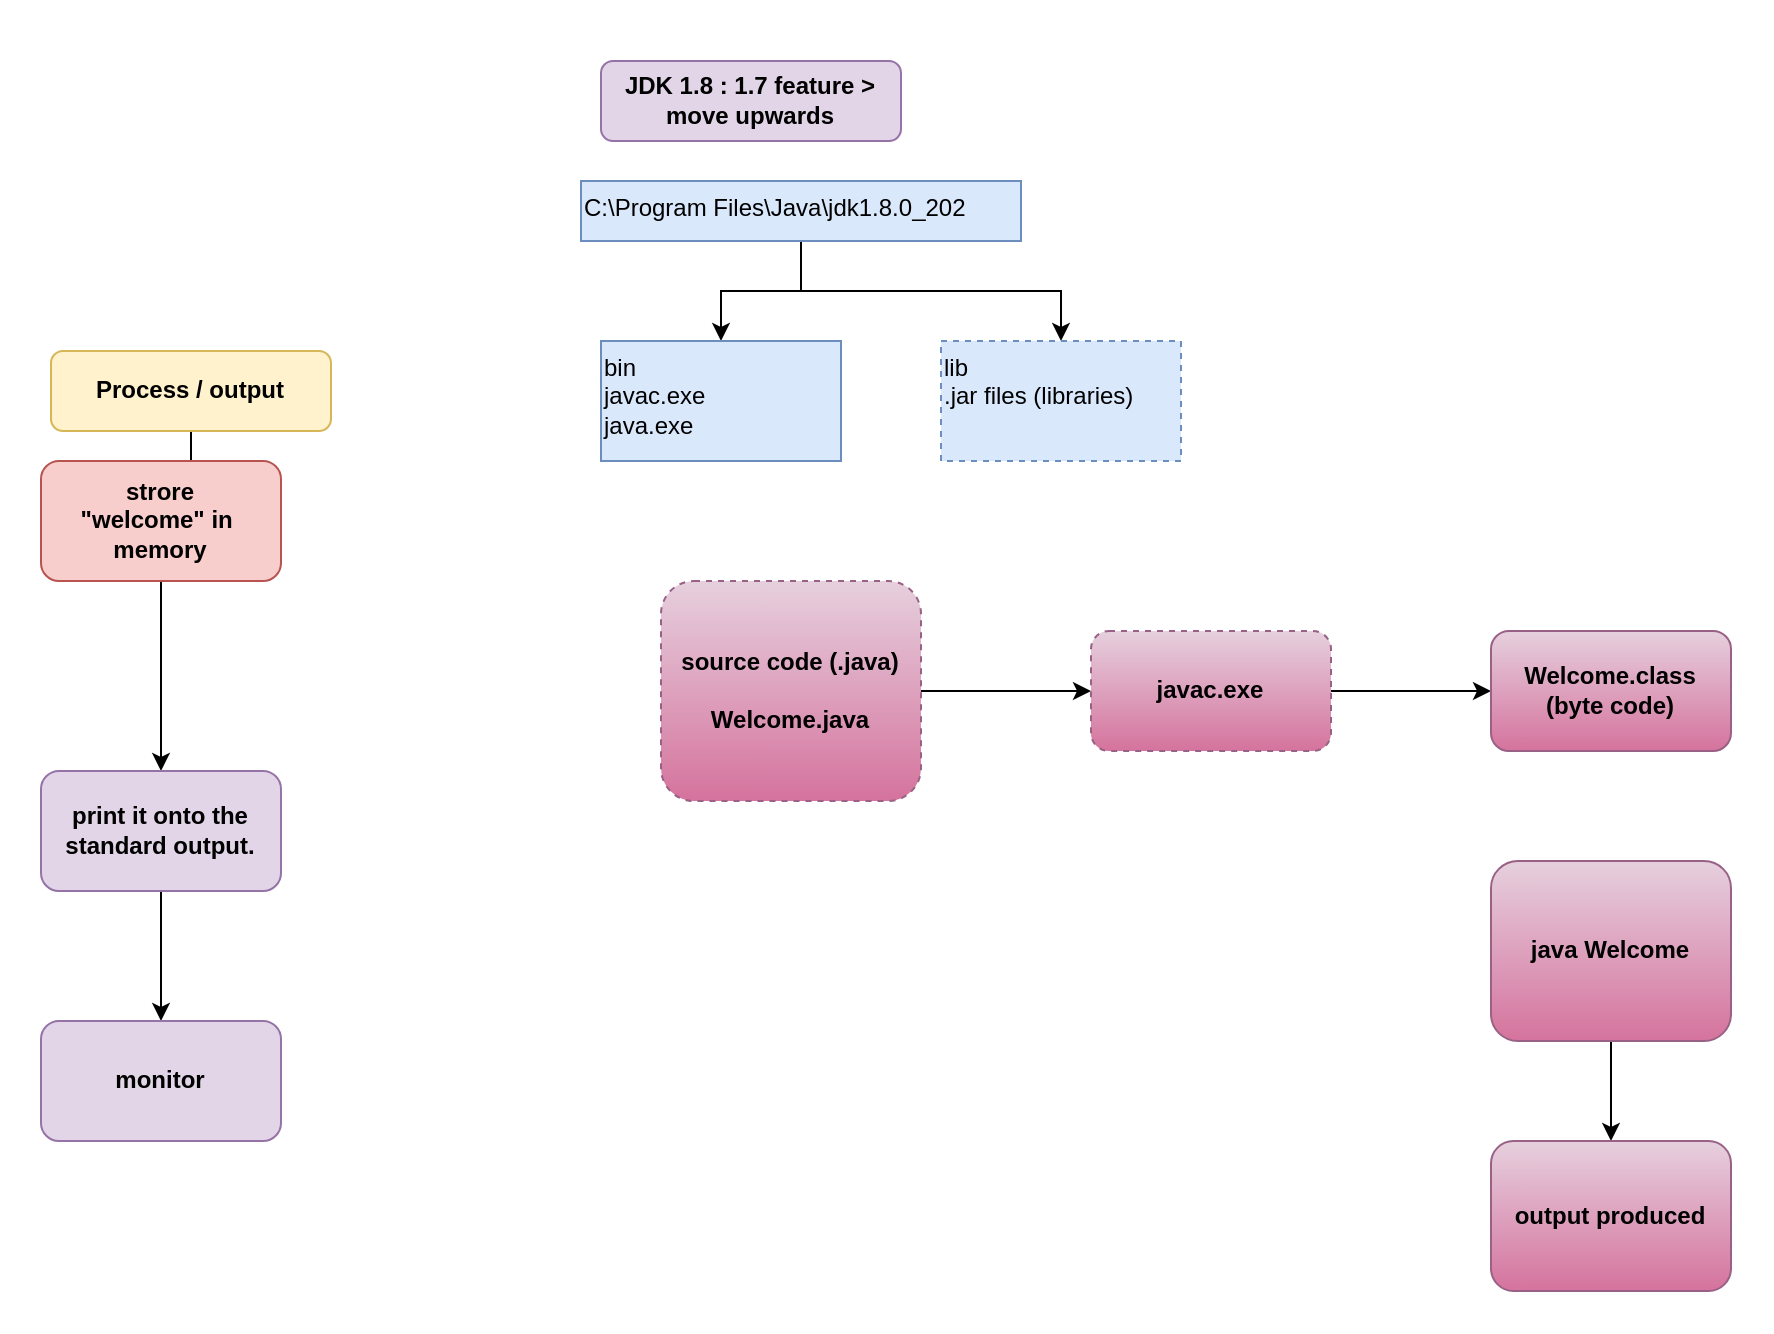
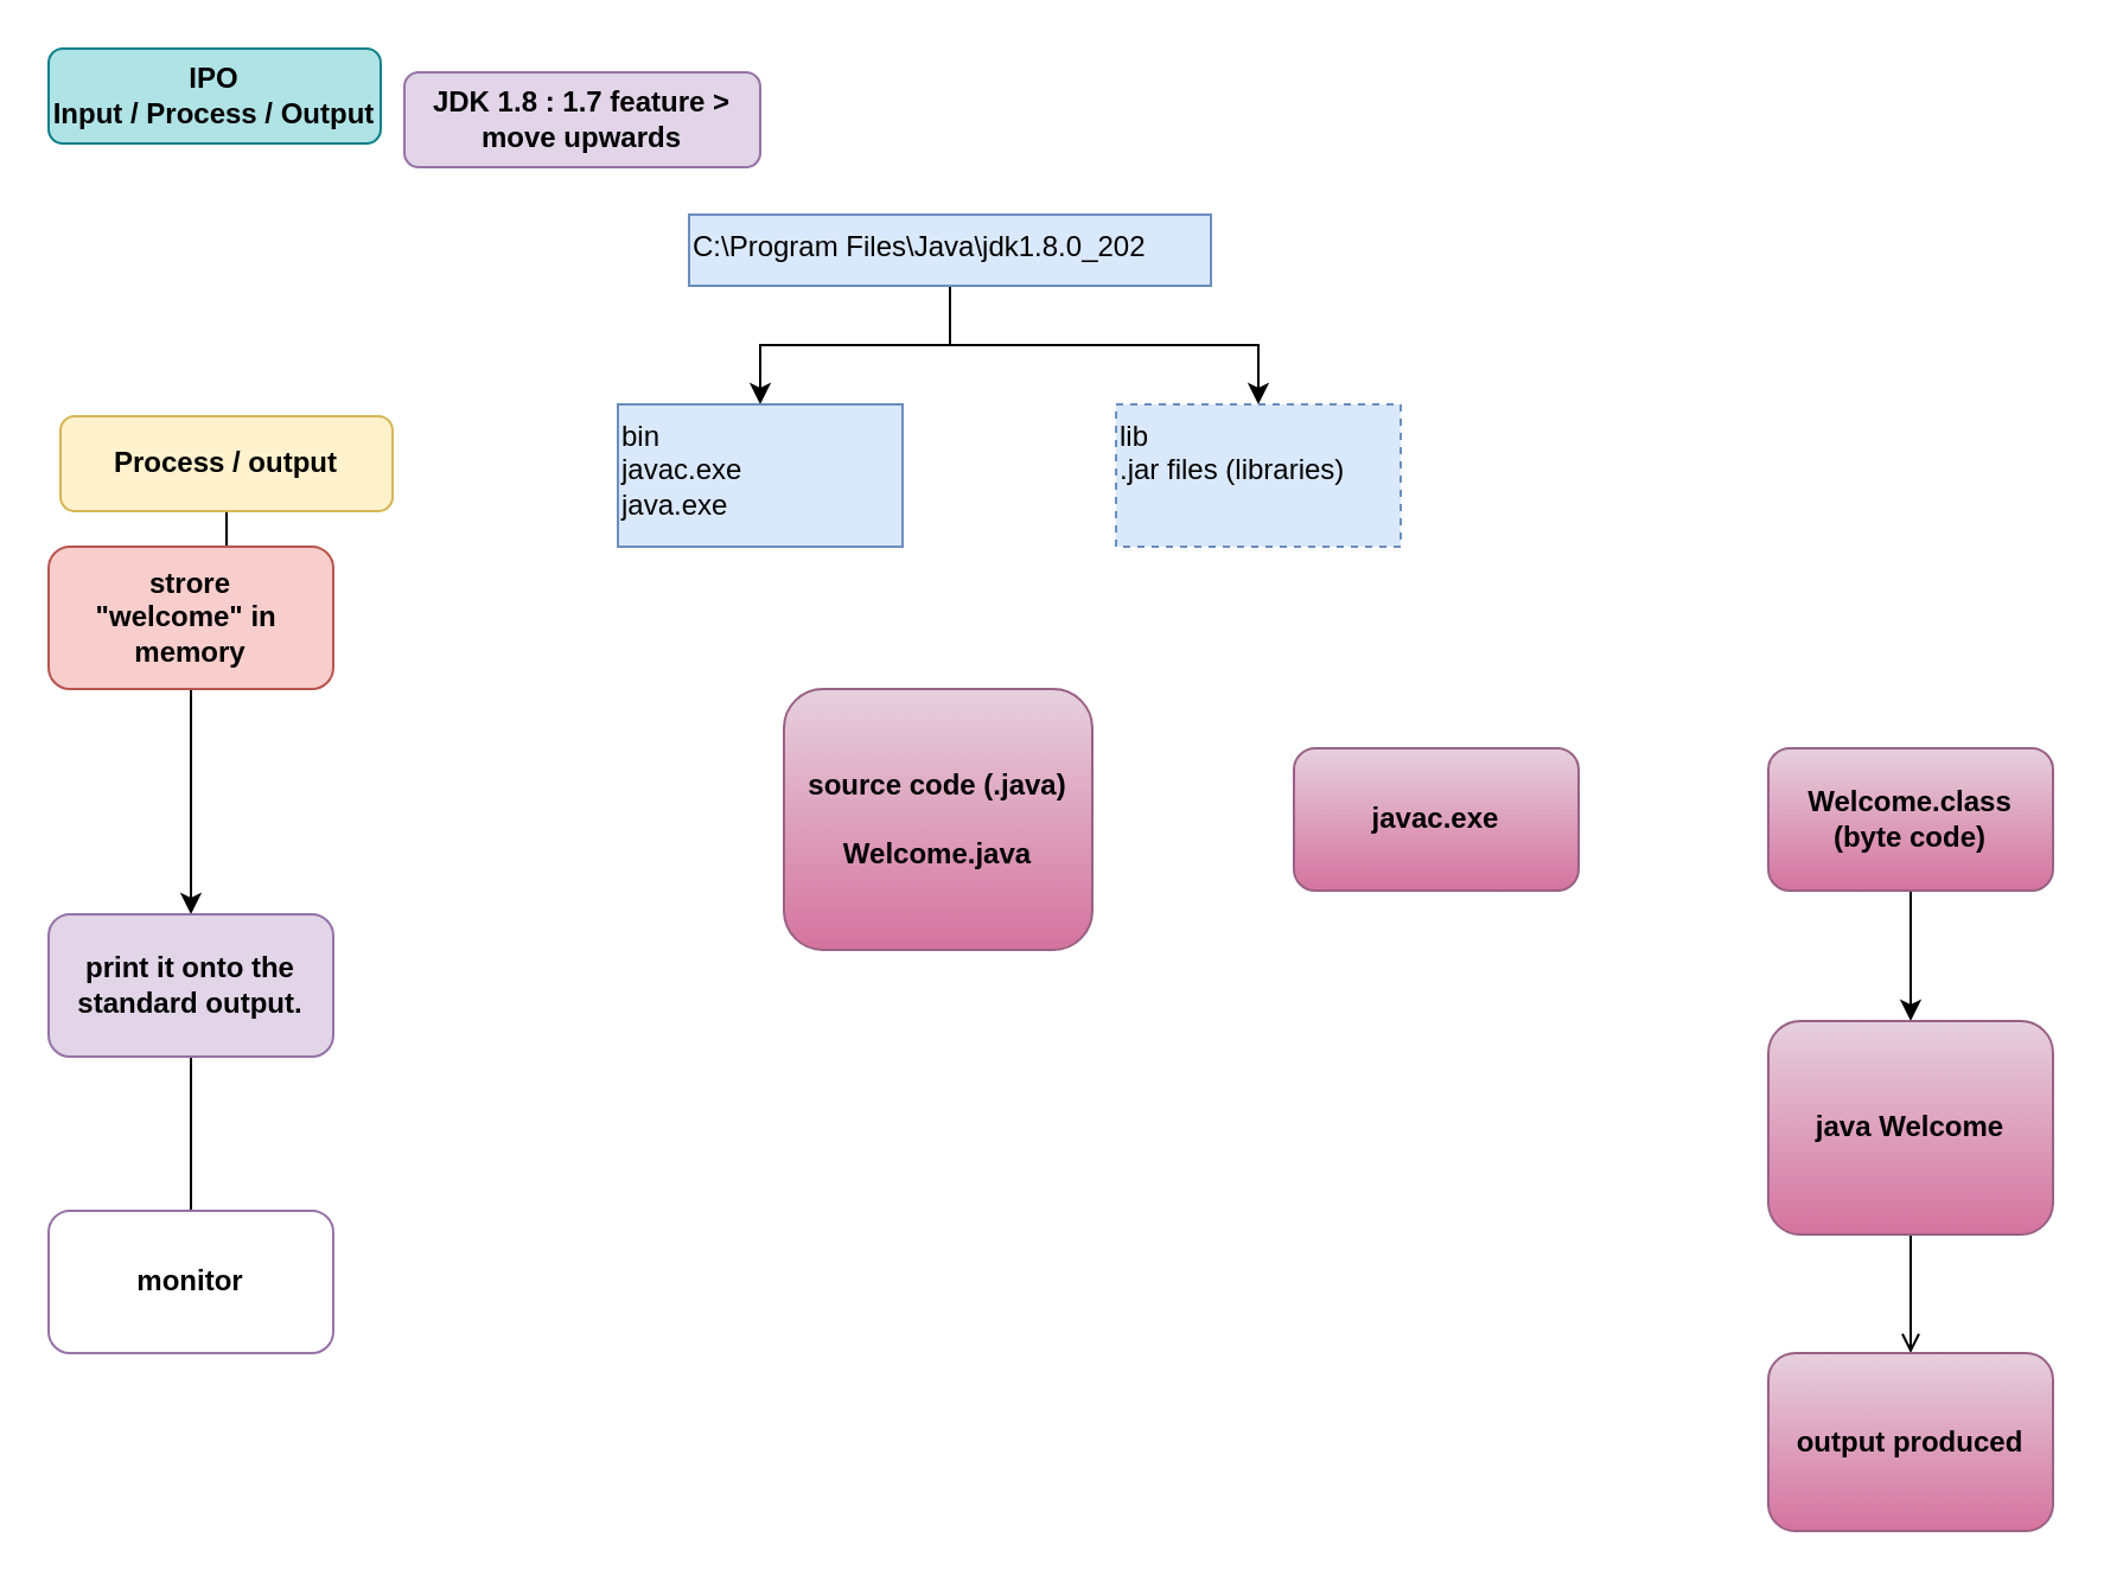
  <mxCell id="0" />
  <mxCell id="1" parent="0" />
+ <mxCell id="2" value="IPO&lt;br&gt;Input / Process / Output" style="rounded=1;whiteSpace=wrap;html=1;fillColor=#b0e3e6;strokeColor=#0e8088;fontStyle=1;" parent="1" vertex="1"><mxGeometry x="20" y="20" width="140" height="40" as="geometry" /></mxCell>
  <mxCell id="3" value="" style="edgeStyle=orthogonalEdgeStyle;rounded=0;orthogonalLoop=1;jettySize=auto;html=1;" parent="1" source="4" target="6" edge="1"><mxGeometry relative="1" as="geometry" /></mxCell>
  <mxCell id="4" value="Process / output" style="rounded=1;whiteSpace=wrap;html=1;fillColor=#fff2cc;strokeColor=#d6b656;fontStyle=1;" parent="1" vertex="1"><mxGeometry x="25" y="175" width="140" height="40" as="geometry" /></mxCell>
  <mxCell id="5" value="" style="edgeStyle=orthogonalEdgeStyle;rounded=0;orthogonalLoop=1;jettySize=auto;html=1;" parent="1" source="6" target="8" edge="1"><mxGeometry relative="1" as="geometry" /></mxCell>
  <mxCell id="6" value="strore&lt;br&gt;&quot;welcome&quot; in&amp;nbsp;&lt;br&gt;memory" style="whiteSpace=wrap;html=1;rounded=1;fontStyle=1;strokeColor=#b85450;fillColor=#f8cecc;" parent="1" vertex="1"><mxGeometry x="20" y="230" width="120" height="60" as="geometry" /></mxCell>
- <mxCell id="7" value="" style="edgeStyle=orthogonalEdgeStyle;rounded=0;orthogonalLoop=1;jettySize=auto;html=1;" parent="1" source="8" target="24" edge="1"><mxGeometry relative="1" as="geometry" /></mxCell>
+ <mxCell id="7" value="" style="edgeStyle=orthogonalEdgeStyle;rounded=0;orthogonalLoop=1;jettySize=auto;html=1;endArrow=none;" parent="1" source="8" target="24" edge="1"><mxGeometry relative="1" as="geometry" /></mxCell>
  <mxCell id="8" value="print it onto the standard output." style="whiteSpace=wrap;html=1;rounded=1;fontStyle=1;strokeColor=#9673a6;fillColor=#e1d5e7;" parent="1" vertex="1"><mxGeometry x="20" y="385" width="120" height="60" as="geometry" /></mxCell>
- <mxCell id="9" value="JDK 1.8 : 1.7 feature &amp;gt; move upwards" style="rounded=1;whiteSpace=wrap;html=1;fillColor=#e1d5e7;strokeColor=#9673a6;fontStyle=1;" parent="1" vertex="1"><mxGeometry x="300" y="30" width="150" height="40" as="geometry" /></mxCell>
+ <mxCell id="9" value="JDK 1.8 : 1.7 feature &amp;gt; move upwards" style="rounded=1;whiteSpace=wrap;html=1;fillColor=#e1d5e7;strokeColor=#9673a6;fontStyle=1;" parent="1" vertex="1"><mxGeometry x="170" y="30" width="150" height="40" as="geometry" /></mxCell>
  <mxCell id="10" value="" style="edgeStyle=orthogonalEdgeStyle;rounded=0;orthogonalLoop=1;jettySize=auto;html=1;" parent="1" source="12" target="13" edge="1"><mxGeometry relative="1" as="geometry" /></mxCell>
  <mxCell id="11" value="" style="edgeStyle=orthogonalEdgeStyle;rounded=0;orthogonalLoop=1;jettySize=auto;html=1;" parent="1" source="12" target="14" edge="1"><mxGeometry relative="1" as="geometry" /></mxCell>
  <mxCell id="12" value="C:\Program Files\Java\jdk1.8.0_202" style="text;whiteSpace=wrap;html=1;fillColor=#dae8fc;strokeColor=#6c8ebf;" parent="1" vertex="1"><mxGeometry x="290" y="90" width="220" height="30" as="geometry" /></mxCell>
- <mxCell id="13" value="bin&lt;br&gt;javac.exe&lt;br&gt;java.exe" style="whiteSpace=wrap;html=1;align=left;verticalAlign=top;strokeColor=#6c8ebf;fillColor=#dae8fc;" parent="1" vertex="1"><mxGeometry x="300" y="170" width="120" height="60" as="geometry" /></mxCell>
+ <mxCell id="13" value="bin&lt;br&gt;javac.exe&lt;br&gt;java.exe" style="whiteSpace=wrap;html=1;align=left;verticalAlign=top;strokeColor=#6c8ebf;fillColor=#dae8fc;" parent="1" vertex="1"><mxGeometry x="260" y="170" width="120" height="60" as="geometry" /></mxCell>
  <mxCell id="14" value="lib&lt;br&gt;.jar files (libraries)" style="whiteSpace=wrap;html=1;align=left;verticalAlign=top;strokeColor=#6c8ebf;fillColor=#dae8fc;dashed=1;" parent="1" vertex="1"><mxGeometry x="470" y="170" width="120" height="60" as="geometry" /></mxCell>
- <mxCell id="15" value="" style="edgeStyle=orthogonalEdgeStyle;rounded=0;orthogonalLoop=1;jettySize=auto;html=1;" parent="1" source="16" target="18" edge="1"><mxGeometry relative="1" as="geometry" /></mxCell>
- <mxCell id="16" value="source code (.java)&lt;br&gt;&lt;br&gt;Welcome.java" style="rounded=1;whiteSpace=wrap;html=1;fillColor=#e6d0de;strokeColor=#996185;verticalAlign=middle;align=center;fontStyle=1;gradientColor=#d5739d;dashed=1;" parent="1" vertex="1"><mxGeometry x="330" y="290" width="130" height="110" as="geometry" /></mxCell>
- <mxCell id="17" value="" style="edgeStyle=orthogonalEdgeStyle;rounded=0;orthogonalLoop=1;jettySize=auto;html=1;" parent="1" source="18" target="20" edge="1"><mxGeometry relative="1" as="geometry" /></mxCell>
- <mxCell id="18" value="javac.exe" style="whiteSpace=wrap;html=1;rounded=1;fontStyle=1;strokeColor=#996185;fillColor=#e6d0de;gradientColor=#d5739d;dashed=1;" parent="1" vertex="1"><mxGeometry x="545" y="315" width="120" height="60" as="geometry" /></mxCell>
+ <mxCell id="16" value="source code (.java)&lt;br&gt;&lt;br&gt;Welcome.java" style="rounded=1;whiteSpace=wrap;html=1;fillColor=#e6d0de;strokeColor=#996185;verticalAlign=middle;align=center;fontStyle=1;gradientColor=#d5739d;" parent="1" vertex="1"><mxGeometry x="330" y="290" width="130" height="110" as="geometry" /></mxCell>
+ <mxCell id="18" value="javac.exe" style="whiteSpace=wrap;html=1;rounded=1;fontStyle=1;strokeColor=#996185;fillColor=#e6d0de;gradientColor=#d5739d;" parent="1" vertex="1"><mxGeometry x="545" y="315" width="120" height="60" as="geometry" /></mxCell>
+ <mxCell id="19" value="" style="edgeStyle=orthogonalEdgeStyle;rounded=0;orthogonalLoop=1;jettySize=auto;html=1;" parent="1" source="20" target="22" edge="1"><mxGeometry relative="1" as="geometry" /></mxCell>
  <mxCell id="20" value="Welcome.class&lt;br&gt;(byte code)" style="whiteSpace=wrap;html=1;rounded=1;fontStyle=1;strokeColor=#996185;fillColor=#e6d0de;gradientColor=#d5739d;" parent="1" vertex="1"><mxGeometry x="745" y="315" width="120" height="60" as="geometry" /></mxCell>
- <mxCell id="21" value="" style="edgeStyle=orthogonalEdgeStyle;rounded=0;orthogonalLoop=1;jettySize=auto;html=1;" parent="1" source="22" target="23" edge="1"><mxGeometry relative="1" as="geometry" /></mxCell>
+ <mxCell id="21" value="" style="edgeStyle=orthogonalEdgeStyle;rounded=0;orthogonalLoop=1;jettySize=auto;html=1;endArrow=open;" parent="1" source="22" target="23" edge="1"><mxGeometry relative="1" as="geometry" /></mxCell>
  <mxCell id="22" value="java Welcome" style="whiteSpace=wrap;html=1;rounded=1;fontStyle=1;strokeColor=#996185;fillColor=#e6d0de;gradientColor=#d5739d;" parent="1" vertex="1"><mxGeometry x="745" y="430" width="120" height="90" as="geometry" /></mxCell>
  <mxCell id="23" value="output produced" style="whiteSpace=wrap;html=1;rounded=1;fontStyle=1;strokeColor=#996185;fillColor=#e6d0de;gradientColor=#d5739d;" parent="1" vertex="1"><mxGeometry x="745" y="570" width="120" height="75" as="geometry" /></mxCell>
- <mxCell id="24" value="monitor" style="rounded=1;whiteSpace=wrap;html=1;fontStyle=1;strokeColor=#9673a6;fillColor=#e1d5e7;" parent="1" vertex="1"><mxGeometry x="20" y="510" width="120" height="60" as="geometry" /></mxCell>
+ <mxCell id="24" value="monitor" style="rounded=1;whiteSpace=wrap;html=1;fontStyle=1;strokeColor=#9673a6;fillColor=#ffffff;" parent="1" vertex="1"><mxGeometry x="20" y="510" width="120" height="60" as="geometry" /></mxCell>
